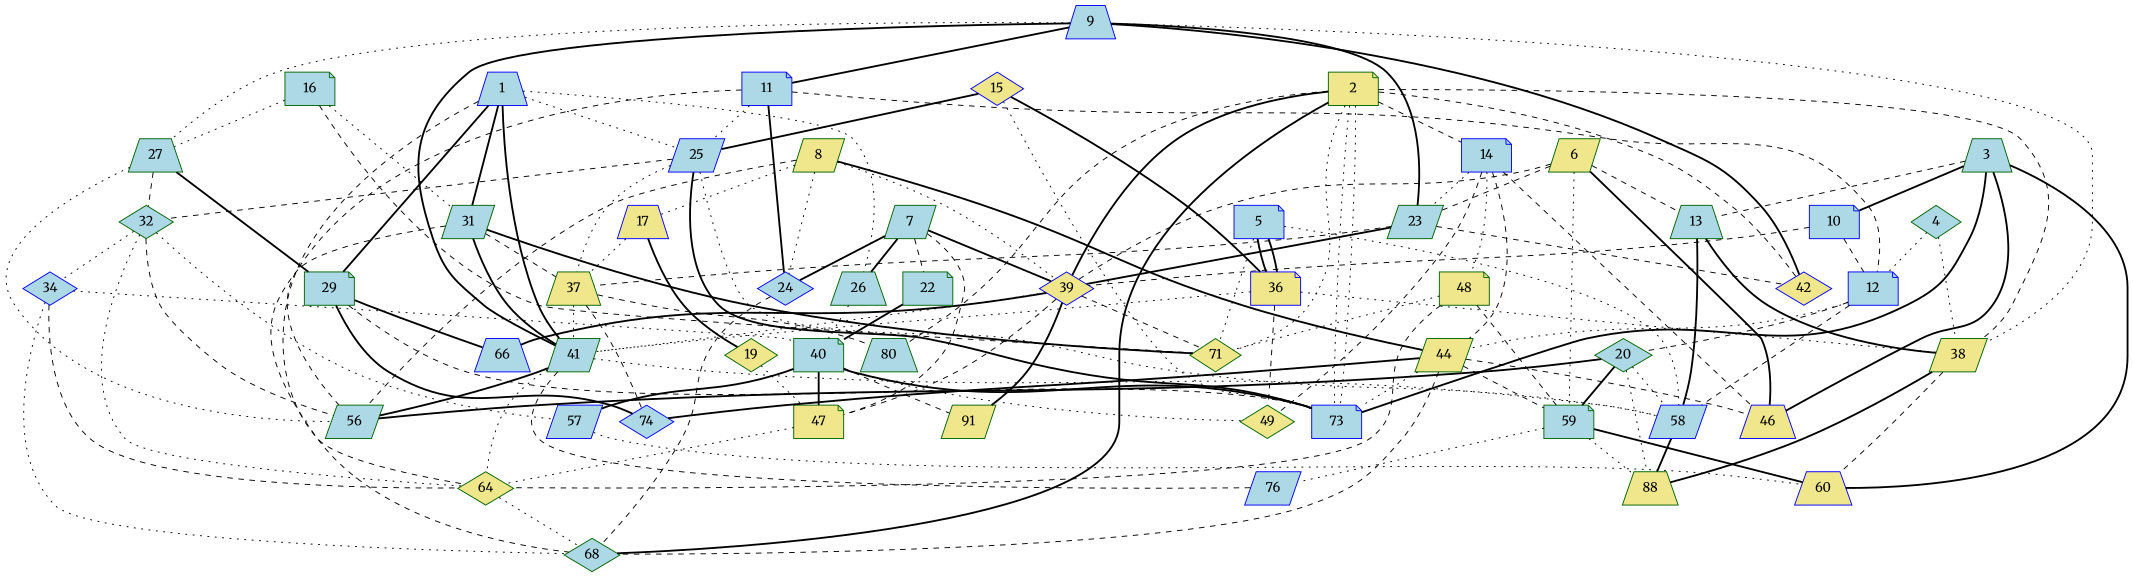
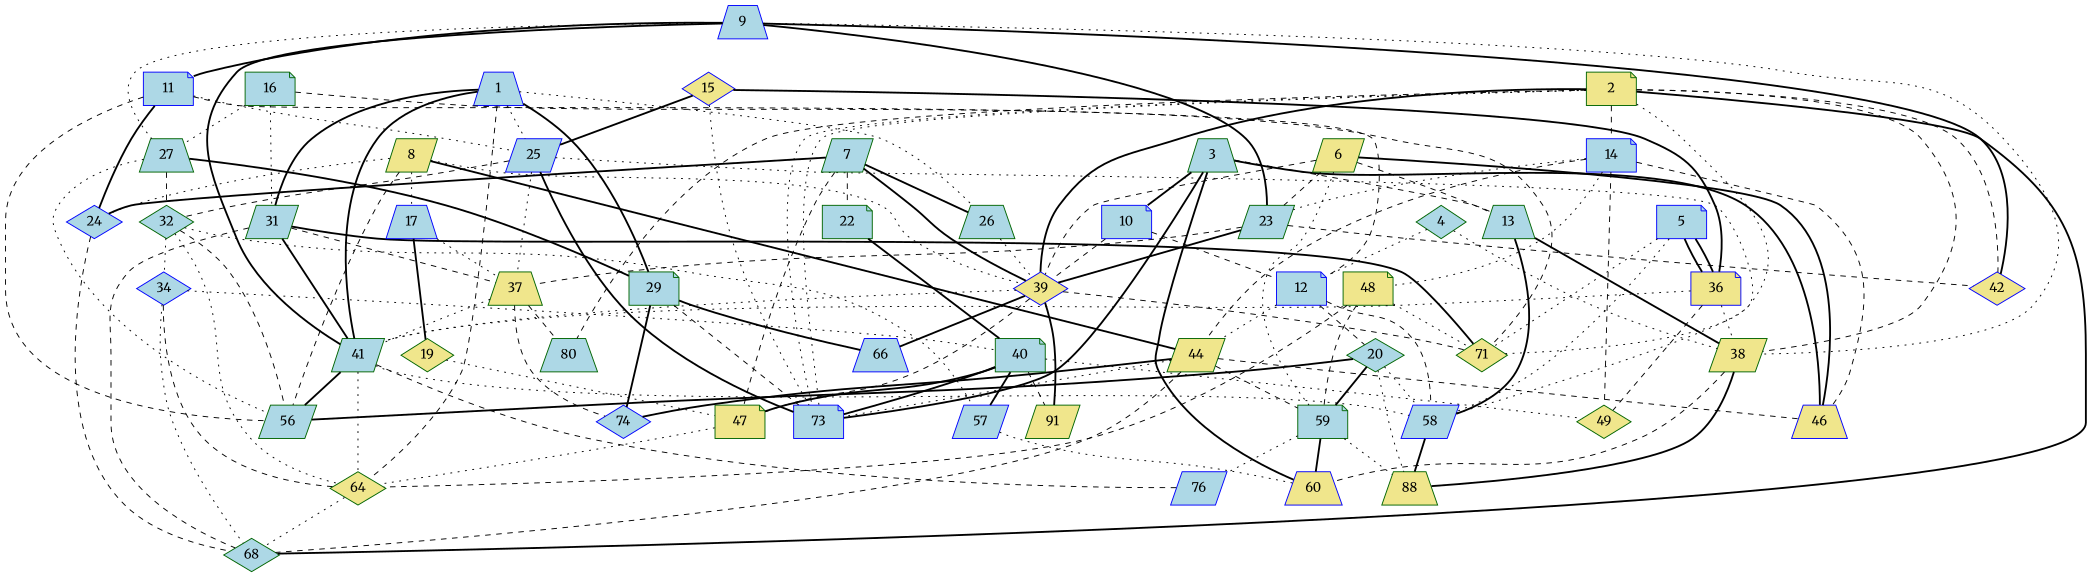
  graph {
    fontname=Merriweather
    node [color=darkgreen fillcolor=lightblue fontname=Merriweather shape=note style=filled]
    edge [fontname=Merriweather style=dotted]
    1 [color=blue shape=trapezium super="+35"]
    25 [color=blue shape=parallelogram super="+62"]
    26 [shape=trapezium]
    29 [super="+53"]
    31 [shape=parallelogram super="+33"]
    41 [shape=parallelogram super="+87"]
    64 [fillcolor=khaki shape=diamond]
    73 [color=blue super="+78"]
    58 [color=blue shape=parallelogram super="+61"]
    37 [fillcolor=khaki shape=trapezium super="+82"]
    32 [shape=diamond]
    39 [color=blue fillcolor=khaki shape=diamond super="+69"]
    66 [color=blue shape=trapezium]
    74 [color=blue shape=diamond]
    68 [shape=diamond super="+83"]
    71 [fillcolor=khaki shape=diamond super="+81"]
    56 [shape=parallelogram super="+90"]
    76 [color=blue shape=parallelogram]
    2 [fillcolor=khaki super="+72"]
    14 [color=blue super="+52"]
    38 [fillcolor=khaki shape=parallelogram super="+79"]
    42 [color=blue fillcolor=khaki shape=diamond]
    80 [shape=trapezium]
    46 [color=blue fillcolor=khaki shape=trapezium]
    23 [shape=parallelogram super="+51"]
    44 [fillcolor=khaki shape=parallelogram super="+65"]
    48 [fillcolor=khaki super="+55"]
    49 [fillcolor=khaki shape=diamond]
    60 [color=blue fillcolor=khaki shape=trapezium]
    88 [fillcolor=khaki shape=trapezium]
    47 [fillcolor=khaki]
    91 [fillcolor=khaki shape=parallelogram]
    3 [shape=trapezium super="+54"]
    10 [color=blue super="+18"]
    13 [shape=trapezium super="+21"]
    12 [color=blue super="+30"]
    20 [shape=diamond]
    4 [shape=diamond]
    36 [color=blue fillcolor=khaki super="+84"]
    5 [color=blue]
    6 [fillcolor=khaki shape=parallelogram super="+70"]
    59 [super="+67"]
    7 [shape=parallelogram super="+28"]
    22
    24 [color=blue shape=diamond super="+85"]
    40 [super="+45"]
    8 [fillcolor=khaki shape=parallelogram super="+89"]
-   17 [color=blue fillcolor=khaki shape=trapezium]
+   17 [color=blue shape=trapezium]
    19 [fillcolor=khaki shape=diamond]
    9 [color=blue shape=trapezium super="+86"]
    11 [color=blue super="+77"]
    27 [shape=trapezium super="+63"]
    15 [color=blue fillcolor=khaki shape=diamond super="+43"]
    16
    57 [color=blue shape=parallelogram]
    34 [color=blue shape=diamond super="+75"]
    1 -- 25
    1 -- 26
    1 -- 29 [style=bold]
    1 -- 31 [style=bold]
    1 -- 41 [style=bold]
    1 -- 64 [style=dashed]
    25 -- 73 [style=bold]
    25 -- 58
    25 -- 37
    25 -- 32 [style=dashed]
-   26 -- 40
+   26 -- 39
    29 -- 73 [style=dashed]
    29 -- 66 [style=bold]
    29 -- 74 [style=bold]
    31 -- 41 [style=bold]
    31 -- 37 [style=dashed weight=2]
    31 -- 68 [style=dashed]
    31 -- 71 [style=bold weight=2]
    41 -- 64
    41 -- 58
    41 -- 56 [style=bold]
    41 -- 76 [style=dashed]
    64 -- 68
    58 -- 88 [style=bold]
    37 -- 41
    37 -- 74 [style=dashed]
    37 -- 80 [style=dashed]
    32 -- 64
    32 -- 56 [style=dashed]
    32 -- 57
    32 -- 34
    39 -- 41
    39 -- 66 [style=bold]
    39 -- 71 [style=dashed]
    39 -- 47 [style=dashed]
    39 -- 91 [style=bold]
    2 -- 73
    2 -- 73
    2 -- 39 [style=bold]
    2 -- 68 [style=bold]
    2 -- 71
    2 -- 14 [style=dashed]
    2 -- 38 [style=dashed]
    2 -- 42 [style=dashed]
    2 -- 80 [style=dashed]
    14 -- 46 [style=dashed]
    14 -- 23
    14 -- 44 [style=dashed]
    14 -- 48
    14 -- 49 [style=dashed]
    38 -- 60 [style=dashed]
    38 -- 88 [style=bold]
    23 -- 37 [style=dashed]
    23 -- 39 [style=bold weight=2]
    23 -- 42 [style=dashed]
    44 -- 73
    44 -- 74 [style=bold]
    44 -- 68 [style=dashed]
    44 -- 46 [style=dashed]
    44 -- 59 [style=dashed]
    48 -- 64 [style=dashed]
    48 -- 71
    48 -- 59 [style=dashed]
    47 -- 64
    3 -- 73 [style=bold]
    3 -- 46 [style=bold]
    3 -- 60 [style=bold]
    3 -- 10 [style=bold]
    3 -- 13 [style=dashed]
    10 -- 39 [style=dashed]
    10 -- 12 [style=dashed]
    13 -- 58 [style=bold]
    13 -- 38 [style=bold]
    12 -- 58 [style=dashed]
    12 -- 44
    12 -- 20 [style=dashed]
    20 -- 58
    20 -- 56 [style=bold]
    20 -- 88
    20 -- 59 [style=bold]
    4 -- 38
    4 -- 12
    36 -- 41
    36 -- 38
    36 -- 49 [style=dashed]
    5 -- 58
    5 -- 71
    5 -- 36 [style=bold]
    5 -- 36 [style=bold]
    6 -- 39 [style=dashed]
    6 -- 46 [style=bold]
    6 -- 23 [style=dashed]
    6 -- 13 [style=dashed]
    6 -- 59
    59 -- 76
    59 -- 60 [style=bold]
    59 -- 88
    7 -- 26 [style=bold]
    7 -- 39 [style=bold]
    7 -- 47 [style=dashed]
    7 -- 22 [style=dashed]
    7 -- 24 [style=bold]
    22 -- 40 [style=bold]
    24 -- 68 [style=dashed]
    40 -- 73 [style=bold]
    40 -- 49
    40 -- 47 [style=bold]
    40 -- 91 [style=dashed]
    40 -- 57 [style=bold]
    8 -- 39
    8 -- 56 [style=dashed]
    8 -- 44 [style=bold]
    8 -- 24
    8 -- 17
    17 -- 37
    17 -- 19 [style=bold]
    19 -- 47
    9 -- 41 [style=bold]
    9 -- 38
    9 -- 42 [style=bold]
    9 -- 23 [style=bold]
    9 -- 11 [style=bold]
    9 -- 27
    11 -- 25
    11 -- 56 [style=dashed]
    11 -- 12 [style=dashed]
    11 -- 24 [style=bold weight=2]
    27 -- 29 [style=bold]
    27 -- 32 [style=dashed]
    27 -- 56
    15 -- 25 [style=bold]
    15 -- 73
    15 -- 36 [style=bold]
    16 -- 31
    16 -- 71 [style=dashed]
    16 -- 27
    57 -- 60
    34 -- 64 [style=dashed]
    34 -- 68
    34 -- 40
  }
